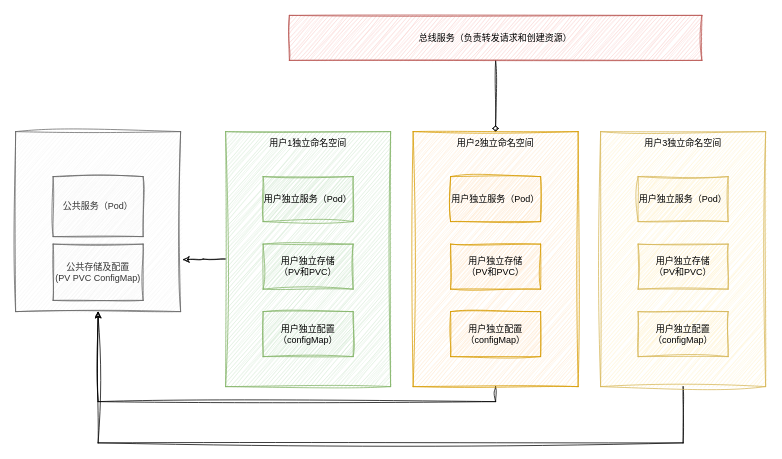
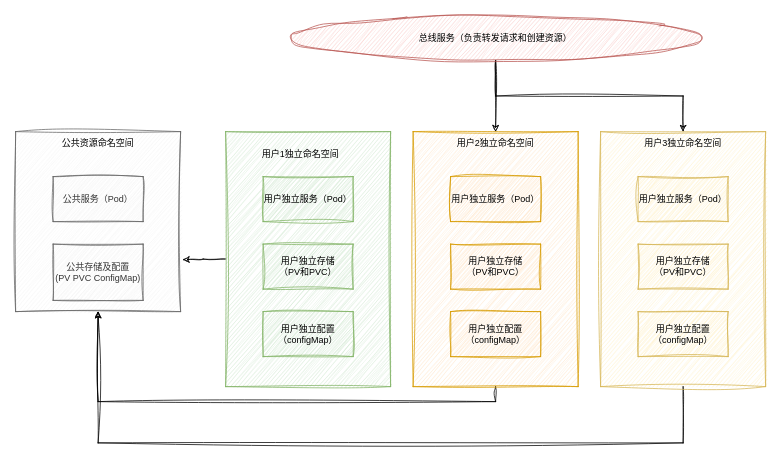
  <mxCell id="0" />
  <mxCell id="1" parent="0" />
  <mxCell id="2" value="" style="rounded=0;whiteSpace=wrap;html=1;fillColor=#f5f5f5;fontColor=#333333;strokeColor=#666666;sketch=1;curveFitting=1;jiggle=2;" parent="1" vertex="1"><mxGeometry x="20" y="175" width="220" height="240" as="geometry" /></mxCell>
- <mxCell id="3" style="edgeStyle=orthogonalEdgeStyle;rounded=0;orthogonalLoop=1;jettySize=auto;html=1;exitX=0.5;exitY=1;exitDx=0;exitDy=0;sketch=1;curveFitting=1;jiggle=2;endArrow=diamond;" parent="1" source="5" target="17" edge="1"><mxGeometry relative="1" as="geometry" /></mxCell>
- <mxCell id="5" value="总线服务（负责转发请求和创建资源）" style="rounded=0;whiteSpace=wrap;html=1;sketch=1;curveFitting=1;jiggle=2;fillColor=#f8cecc;strokeColor=#b85450;" parent="1" vertex="1"><mxGeometry x="385" y="20" width="550" height="60" as="geometry" /></mxCell>
- <mxCell id="7" value="公共服务（Pod）" style="rounded=0;whiteSpace=wrap;html=1;fillColor=#f5f5f5;fontColor=#333333;strokeColor=#666666;sketch=1;curveFitting=1;jiggle=2;" parent="1" vertex="1"><mxGeometry x="70" y="235" width="120" height="80" as="geometry" /></mxCell>
+ <mxCell id="3" style="edgeStyle=orthogonalEdgeStyle;rounded=0;orthogonalLoop=1;jettySize=auto;html=1;exitX=0.5;exitY=1;exitDx=0;exitDy=0;sketch=1;curveFitting=1;jiggle=2;" parent="1" source="5" target="17" edge="1"><mxGeometry relative="1" as="geometry" /></mxCell>
+ <mxCell id="4" style="edgeStyle=orthogonalEdgeStyle;rounded=0;sketch=1;hachureGap=4;jiggle=2;curveFitting=1;orthogonalLoop=1;jettySize=auto;html=1;exitX=0.5;exitY=1;exitDx=0;exitDy=0;entryX=0.5;entryY=0;entryDx=0;entryDy=0;fontFamily=Architects Daughter;fontSource=https%3A%2F%2Ffonts.googleapis.com%2Fcss%3Ffamily%3DArchitects%2BDaughter;fontSize=16;" parent="1" source="5" target="23" edge="1"><mxGeometry relative="1" as="geometry" /></mxCell>
+ <mxCell id="5" value="总线服务（负责转发请求和创建资源）" style="ellipse;whiteSpace=wrap;html=1;sketch=1;curveFitting=1;jiggle=2;fillColor=#f8cecc;strokeColor=#b85450;" parent="1" vertex="1"><mxGeometry x="385" y="20" width="550" height="60" as="geometry" /></mxCell>
+ <mxCell id="6" value="公共资源命名空间" style="text;html=1;align=center;verticalAlign=middle;whiteSpace=wrap;rounded=0;sketch=1;curveFitting=1;jiggle=2;" parent="1" vertex="1"><mxGeometry x="80" y="175" width="100" height="30" as="geometry" /></mxCell>
+ <mxCell id="7" value="公共服务（Pod）" style="rounded=0;whiteSpace=wrap;html=1;fillColor=#f5f5f5;fontColor=#333333;strokeColor=#666666;sketch=1;curveFitting=1;jiggle=2;" parent="1" vertex="1"><mxGeometry x="70" y="235" width="120" height="60" as="geometry" /></mxCell>
  <mxCell id="8" value="公共存储及配置&lt;br&gt;(PV PVC ConfigMap)" style="rounded=0;whiteSpace=wrap;html=1;fillColor=#f5f5f5;fontColor=#333333;strokeColor=#666666;sketch=1;curveFitting=1;jiggle=2;" parent="1" vertex="1"><mxGeometry x="70" y="325" width="120" height="75" as="geometry" /></mxCell>
  <mxCell id="9" style="edgeStyle=orthogonalEdgeStyle;rounded=0;orthogonalLoop=1;jettySize=auto;html=1;exitX=0;exitY=0.5;exitDx=0;exitDy=0;entryX=1.014;entryY=0.711;entryDx=0;entryDy=0;entryPerimeter=0;sketch=1;curveFitting=1;jiggle=2;" parent="1" source="10" target="2" edge="1"><mxGeometry relative="1" as="geometry" /></mxCell>
  <mxCell id="10" value="" style="rounded=0;whiteSpace=wrap;html=1;fillColor=#d5e8d4;strokeColor=#82b366;sketch=1;curveFitting=1;jiggle=2;" parent="1" vertex="1"><mxGeometry x="300" y="175" width="220" height="340" as="geometry" /></mxCell>
- <mxCell id="11" value="用户1独立命名空间" style="text;html=1;align=center;verticalAlign=middle;whiteSpace=wrap;rounded=0;sketch=1;curveFitting=1;jiggle=2;" parent="1" vertex="1"><mxGeometry x="350" y="175" width="120" height="30" as="geometry" /></mxCell>
+ <mxCell id="11" value="用户1独立命名空间" style="text;html=1;align=center;verticalAlign=middle;whiteSpace=wrap;rounded=0;sketch=1;curveFitting=1;jiggle=2;" parent="1" vertex="1"><mxGeometry x="340" y="190" width="120" height="30" as="geometry" /></mxCell>
  <mxCell id="12" value="用户独立服务（Pod）" style="rounded=0;whiteSpace=wrap;html=1;fillColor=#d5e8d4;strokeColor=#82b366;sketch=1;curveFitting=1;jiggle=2;" parent="1" vertex="1"><mxGeometry x="350" y="235" width="120" height="60" as="geometry" /></mxCell>
  <mxCell id="13" value="用户独立存储&lt;br&gt;（PV和PVC）" style="rounded=0;whiteSpace=wrap;html=1;fillColor=#d5e8d4;strokeColor=#82b366;sketch=1;curveFitting=1;jiggle=2;" parent="1" vertex="1"><mxGeometry x="350" y="325" width="120" height="60" as="geometry" /></mxCell>
  <mxCell id="14" value="用户独立配置（configMap）" style="rounded=0;whiteSpace=wrap;html=1;fillColor=#d5e8d4;strokeColor=#82b366;sketch=1;curveFitting=1;jiggle=2;" parent="1" vertex="1"><mxGeometry x="350" y="415" width="120" height="60" as="geometry" /></mxCell>
  <mxCell id="15" style="edgeStyle=orthogonalEdgeStyle;rounded=0;orthogonalLoop=1;jettySize=auto;html=1;exitX=0.5;exitY=1;exitDx=0;exitDy=0;entryX=0.5;entryY=1;entryDx=0;entryDy=0;sketch=1;curveFitting=1;jiggle=2;" parent="1" source="16" target="2" edge="1"><mxGeometry relative="1" as="geometry" /></mxCell>
  <mxCell id="16" value="" style="rounded=0;whiteSpace=wrap;html=1;fillColor=#ffe6cc;strokeColor=#d79b00;sketch=1;curveFitting=1;jiggle=2;" parent="1" vertex="1"><mxGeometry x="550" y="175" width="220" height="340" as="geometry" /></mxCell>
  <mxCell id="17" value="用户2独立命名空间" style="text;html=1;align=center;verticalAlign=middle;whiteSpace=wrap;rounded=0;sketch=1;curveFitting=1;jiggle=2;" parent="1" vertex="1"><mxGeometry x="600" y="175" width="120" height="30" as="geometry" /></mxCell>
  <mxCell id="18" value="用户独立服务（Pod）" style="rounded=0;whiteSpace=wrap;html=1;fillColor=#ffe6cc;strokeColor=#d79b00;sketch=1;curveFitting=1;jiggle=2;" parent="1" vertex="1"><mxGeometry x="600" y="235" width="120" height="60" as="geometry" /></mxCell>
  <mxCell id="19" value="用户独立存储&lt;br&gt;（PV和PVC）" style="rounded=0;whiteSpace=wrap;html=1;fillColor=#ffe6cc;strokeColor=#d79b00;sketch=1;curveFitting=1;jiggle=2;" parent="1" vertex="1"><mxGeometry x="600" y="325" width="120" height="60" as="geometry" /></mxCell>
  <mxCell id="20" value="用户独立配置（configMap）" style="rounded=0;whiteSpace=wrap;html=1;fillColor=#ffe6cc;strokeColor=#d79b00;sketch=1;curveFitting=1;jiggle=2;" parent="1" vertex="1"><mxGeometry x="600" y="415" width="120" height="60" as="geometry" /></mxCell>
  <mxCell id="21" style="edgeStyle=orthogonalEdgeStyle;rounded=0;orthogonalLoop=1;jettySize=auto;html=1;exitX=0.5;exitY=1;exitDx=0;exitDy=0;entryX=0.5;entryY=1;entryDx=0;entryDy=0;sketch=1;curveFitting=1;jiggle=2;" parent="1" source="22" target="2" edge="1"><mxGeometry relative="1" as="geometry"><Array as="points"><mxPoint x="910" y="590" /><mxPoint x="130" y="590" /></Array></mxGeometry></mxCell>
  <mxCell id="22" value="" style="rounded=0;whiteSpace=wrap;html=1;fillColor=#fff2cc;strokeColor=#d6b656;sketch=1;curveFitting=1;jiggle=2;" parent="1" vertex="1"><mxGeometry x="800" y="175" width="220" height="340" as="geometry" /></mxCell>
  <mxCell id="23" value="用户3独立命名空间" style="text;html=1;align=center;verticalAlign=middle;whiteSpace=wrap;rounded=0;sketch=1;curveFitting=1;jiggle=2;" parent="1" vertex="1"><mxGeometry x="850" y="175" width="120" height="30" as="geometry" /></mxCell>
  <mxCell id="24" value="用户独立服务（Pod）" style="rounded=0;whiteSpace=wrap;html=1;fillColor=#fff2cc;strokeColor=#d6b656;sketch=1;curveFitting=1;jiggle=2;" parent="1" vertex="1"><mxGeometry x="850" y="235" width="120" height="60" as="geometry" /></mxCell>
  <mxCell id="25" value="用户独立存储&lt;br&gt;（PV和PVC）" style="rounded=0;whiteSpace=wrap;html=1;fillColor=#fff2cc;strokeColor=#d6b656;sketch=1;curveFitting=1;jiggle=2;" parent="1" vertex="1"><mxGeometry x="850" y="325" width="120" height="60" as="geometry" /></mxCell>
  <mxCell id="26" value="用户独立配置（configMap）" style="rounded=0;whiteSpace=wrap;html=1;fillColor=#fff2cc;strokeColor=#d6b656;sketch=1;curveFitting=1;jiggle=2;" parent="1" vertex="1"><mxGeometry x="850" y="415" width="120" height="60" as="geometry" /></mxCell>
